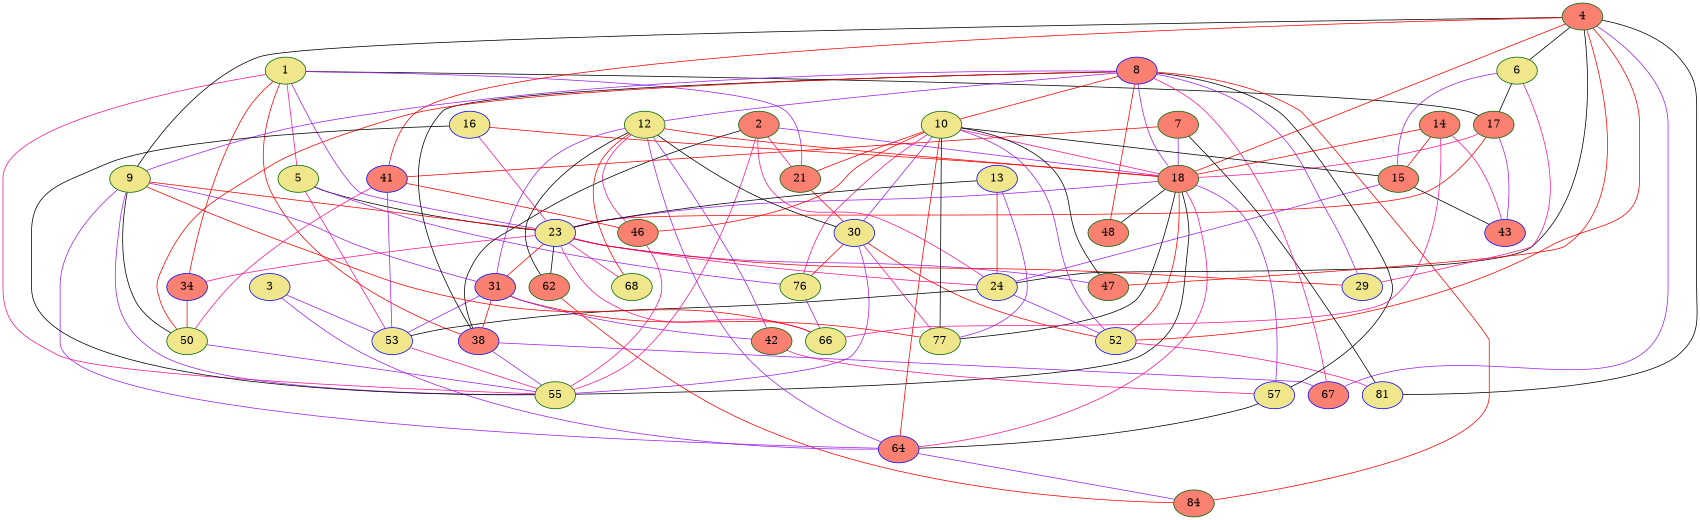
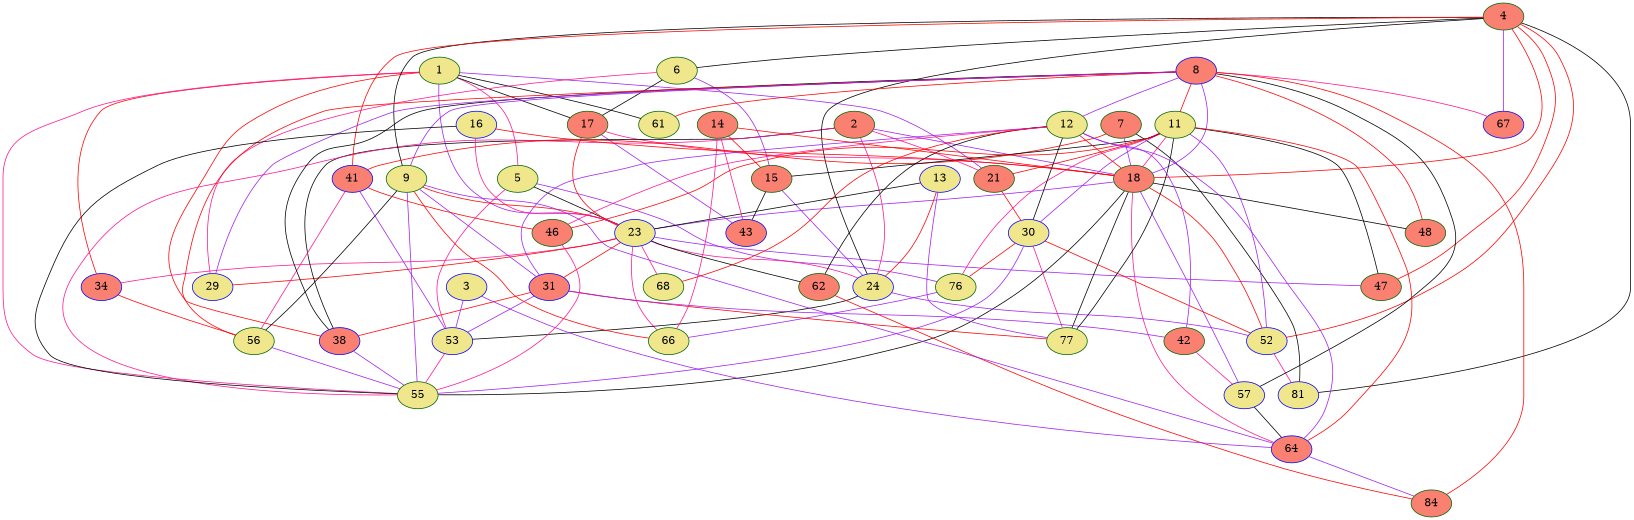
  graph {
    node [color=darkgreen fillcolor=khaki style=filled]
    edge [color=purple]
    1 [super="+85"]
    5 [super="+59"]
    17 [fillcolor=salmon super="+78"]
    21 [fillcolor=salmon super="+92"]
    23 [color=blue super="+35+25"]
    34 [color=blue fillcolor=salmon super="+74"]
    38 [color=blue fillcolor=salmon super="+45"]
    55 [super="+75+56"]
+   61
    53 [color=blue super="+73"]
    76
    18 [fillcolor=salmon super="+20+19+22+27"]
    43 [color=blue fillcolor=salmon]
    30 [color=blue super="+39"]
    24 [color=blue super="+89+65"]
    47 [fillcolor=salmon]
    29 [color=blue]
    31 [color=blue fillcolor=salmon super="+86"]
    66
    62 [fillcolor=salmon]
    68
-   50
+   50 [label=56]
    67 [color=blue fillcolor=salmon]
    2 [fillcolor=salmon super="+32"]
    64 [color=blue fillcolor=salmon super="+80"]
    52 [color=blue]
    48 [fillcolor=salmon]
    57 [color=blue super="+72"]
    77 [super="+90"]
    3 [color=blue]
    84 [fillcolor=salmon]
    4 [fillcolor=salmon super="+10"]
    6
    9 [super="+26"]
    41 [color=blue fillcolor=salmon]
    81 [color=blue]
    15 [fillcolor=salmon super="+87"]
    46 [fillcolor=salmon]
    7 [fillcolor=salmon]
    8 [color=blue fillcolor=salmon super="+71+36"]
-   11 [super="+44" label=10]
+   11 [super="+44"]
    12 [super="+33+83"]
    42 [fillcolor=salmon]
    13 [color=blue]
    14 [fillcolor=salmon]
    16 [color=blue]
    1 -- 5 [color=deeppink]
    1 -- 17 [color=black]
    1 -- 21
    1 -- 23
    1 -- 34 [color=red]
    1 -- 38 [color=red]
    1 -- 55 [color=deeppink]
+   1 -- 61 [color=black]
    5 -- 23 [color=black]
    5 -- 53 [color=deeppink]
    5 -- 76
    17 -- 23 [color=red]
    17 -- 18 [color=deeppink]
    17 -- 43
    21 -- 30 [color=red]
    23 -- 34 [color=deeppink]
    23 -- 24 [color=deeppink weight=2]
    23 -- 47
    23 -- 29 [color=red]
    23 -- 31 [color=red]
    23 -- 66 [color=deeppink]
    23 -- 62 [color=black]
    23 -- 68 [color=deeppink]
    34 -- 50 [color=red]
    38 -- 55
-   38 -- 67
    53 -- 55 [color=deeppink]
    76 -- 66
    18 -- 23
    18 -- 55 [color=black weight=3]
    18 -- 64 [color=deeppink]
    18 -- 52 [color=red weight=2]
    18 -- 48 [color=black weight=2]
    18 -- 57
    18 -- 77 [color=black]
    30 -- 55
    30 -- 76 [color=red]
    30 -- 52 [color=red]
    30 -- 77 [color=deeppink]
    24 -- 53 [color=black]
    24 -- 52 [weight=2]
    31 -- 38 [color=red]
    31 -- 53
    31 -- 77 [color=red]
    31 -- 42
    62 -- 84 [color=red]
    50 -- 55
    2 -- 21 [color=deeppink]
    2 -- 38 [color=black]
    2 -- 55 [color=deeppink]
    2 -- 18
    2 -- 24 [color=deeppink]
    64 -- 84
    52 -- 81 [color=deeppink]
    57 -- 64 [color=black]
    3 -- 53
    3 -- 64
    4 -- 18 [color=red]
    4 -- 24 [color=black]
    4 -- 47 [color=red]
    4 -- 67
    4 -- 52 [color=red]
    4 -- 6 [color=black]
    4 -- 9 [color=black]
    4 -- 41 [color=red]
    4 -- 81 [color=black]
    6 -- 17 [color=black]
    6 -- 29 [color=deeppink]
    6 -- 15
    9 -- 23 [color=red]
    9 -- 55
    9 -- 31
    9 -- 66 [color=red]
    9 -- 50 [color=black]
    9 -- 64
    41 -- 53
    41 -- 50 [color=deeppink]
    41 -- 46 [color=red]
    15 -- 43 [color=black]
    15 -- 24
    46 -- 55 [color=deeppink]
    7 -- 18 [weight=2]
    7 -- 41 [color=red]
    7 -- 81 [color=black]
    8 -- 38 [color=black]
+   8 -- 61 [color=red]
    8 -- 18
    8 -- 29
    8 -- 50 [color=red]
    8 -- 67 [color=deeppink]
    8 -- 48 [color=red]
    8 -- 57 [color=black weight=2]
    8 -- 84 [color=red weight=2]
    8 -- 9
    8 -- 11 [color=red]
    8 -- 12
    11 -- 21 [color=red]
    11 -- 76 [color=deeppink]
    11 -- 18 [color=deeppink]
    11 -- 30
    11 -- 47 [color=black]
    11 -- 64 [color=red weight=2]
    11 -- 52
    11 -- 77 [color=black]
    11 -- 15 [color=black]
    11 -- 46 [color=red]
    12 -- 18 [color=red weight=3]
    12 -- 30 [color=black]
    12 -- 31
    12 -- 62 [color=black]
    12 -- 68 [color=red]
    12 -- 64
    12 -- 46 [color=deeppink]
    12 -- 42
    42 -- 57 [color=deeppink]
    13 -- 23 [color=black]
    13 -- 24 [color=red]
    13 -- 77
    14 -- 18 [color=red]
    14 -- 43 [color=deeppink]
    14 -- 66 [color=deeppink]
    14 -- 15 [color=red]
    16 -- 23 [color=deeppink]
    16 -- 55 [color=black]
    16 -- 18 [color=red]
  }
